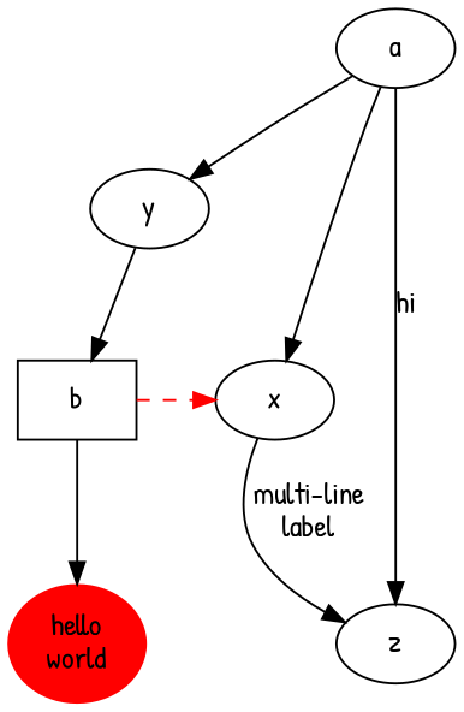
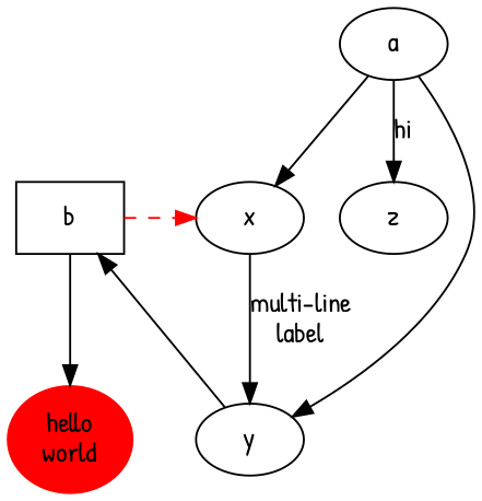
  digraph {
    fontname="Patrick Hand"
    node [fontname="Patrick Hand"]
    edge [fontname="Patrick Hand"]
    b [shape=box]
    x
    n3 [color=red label="hello\nworld" style=filled]
    z
    a
    y
    subgraph sub_1 {
      rank=same
      b
      x
    }
    b -> x [color=red style=dashed]
    b -> n3
-   x -> z [label="multi-line\nlabel"]
+   x -> y [label="multi-line\nlabel"]
    a -> x
    a -> z [label=hi weight=100]
    a -> y
    y -> b
  }
